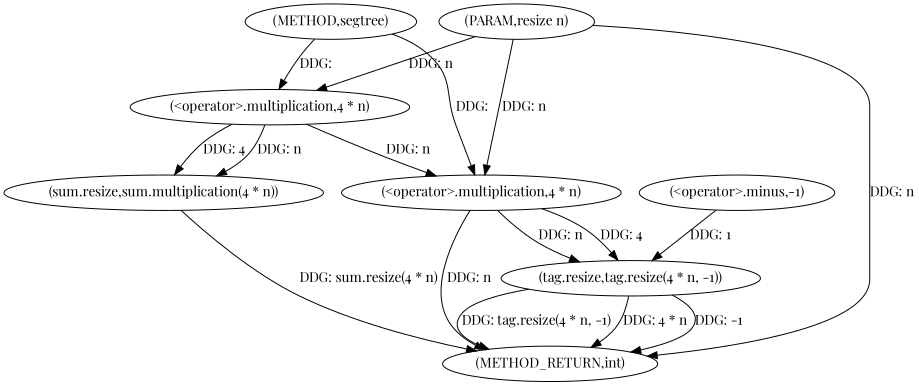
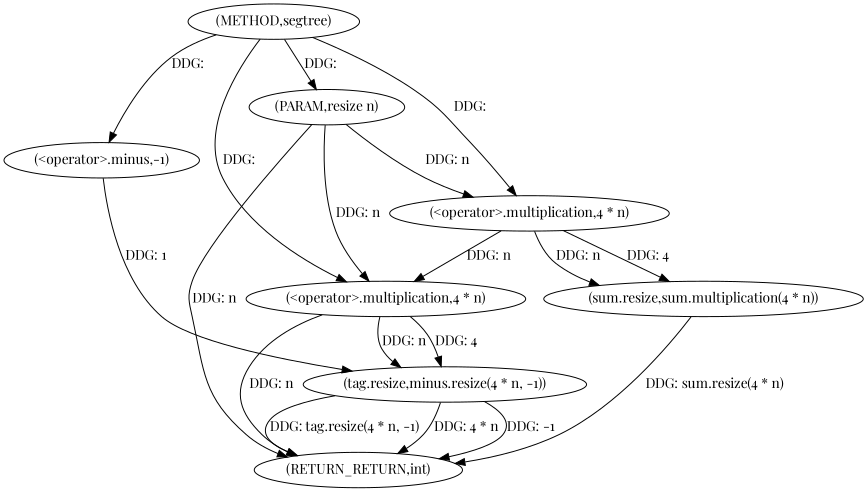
  digraph {
    fontname="Playfair Display"
    node [fontname="Playfair Display"]
    edge [fontname="Playfair Display"]
    n1 [label="(METHOD,segtree)"]
    n2 [label="(PARAM,resize n)"]
    n3 [label="(<operator>.multiplication,4 * n)"]
    n4 [label="(<operator>.multiplication,4 * n)"]
    n5 [label="(<operator>.minus,-1)"]
-   n6 [label="(METHOD_RETURN,int)"]
+   n6 [label="(RETURN_RETURN,int)"]
    n7 [label="(sum.resize,sum.multiplication(4 * n))"]
-   n8 [label="(tag.resize,tag.resize(4 * n, -1))"]
+   n8 [label="(tag.resize,minus.resize(4 * n, -1))"]
+   n1 -> n2 [label="DDG: "]
    n1 -> n3 [label="DDG: "]
    n1 -> n4 [label="DDG: "]
+   n1 -> n5 [label="DDG: "]
    n2 -> n3 [label="DDG: n"]
    n2 -> n4 [label="DDG: n"]
    n2 -> n6 [label="DDG: n"]
    n3 -> n4 [label="DDG: n"]
    n3 -> n7 [label="DDG: 4"]
    n3 -> n7 [label="DDG: n"]
    n4 -> n6 [label="DDG: n"]
    n4 -> n8 [label="DDG: n"]
    n4 -> n8 [label="DDG: 4"]
    n5 -> n8 [label="DDG: 1"]
    n7 -> n6 [label="DDG: sum.resize(4 * n)"]
    n8 -> n6 [label="DDG: 4 * n"]
    n8 -> n6 [label="DDG: -1"]
    n8 -> n6 [label="DDG: tag.resize(4 * n, -1)"]
  }
